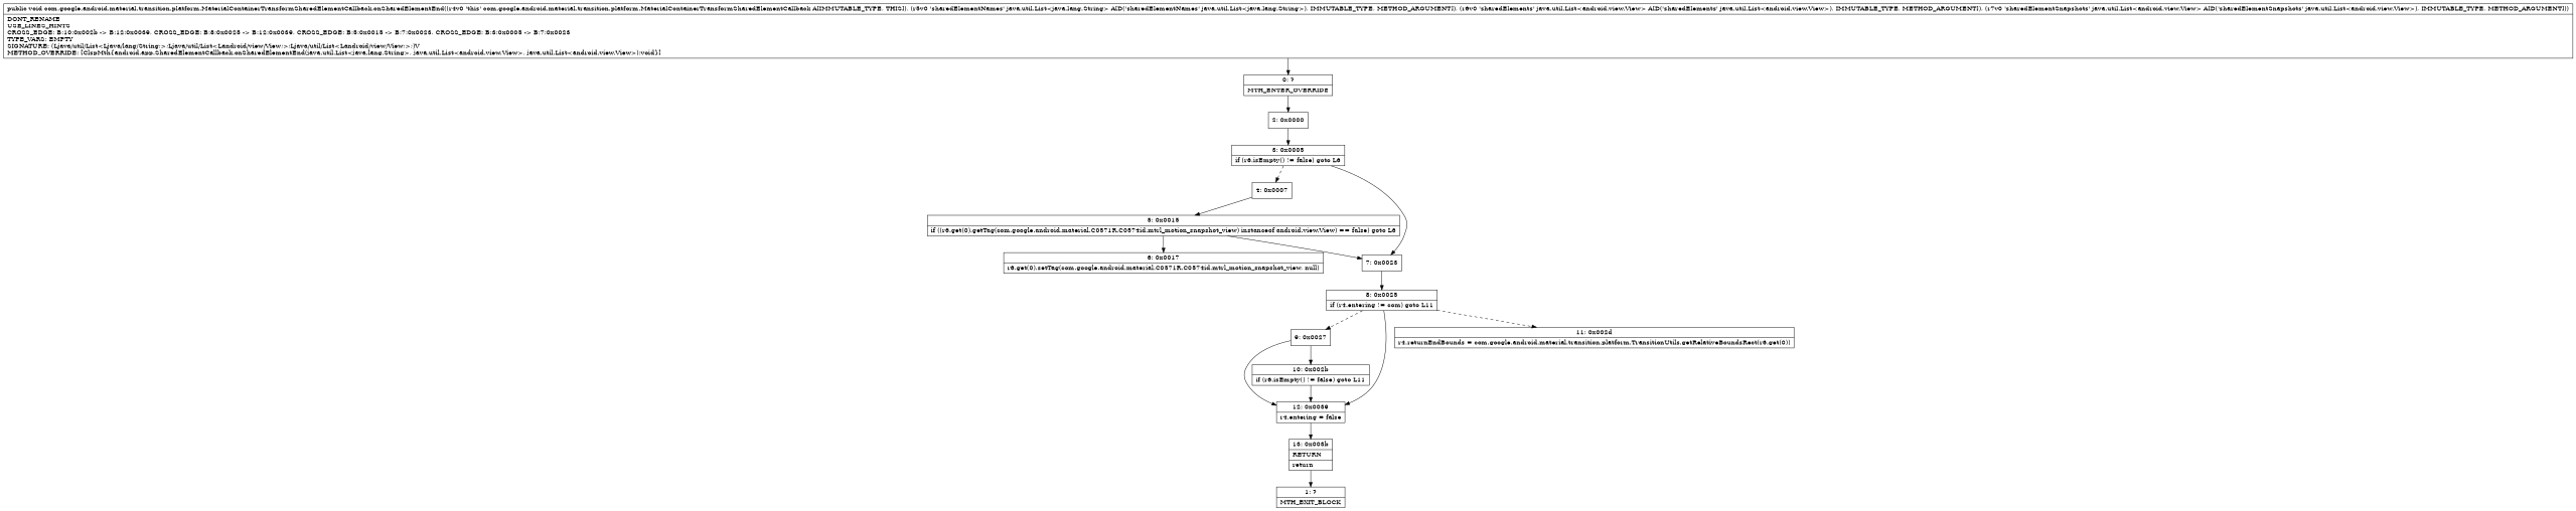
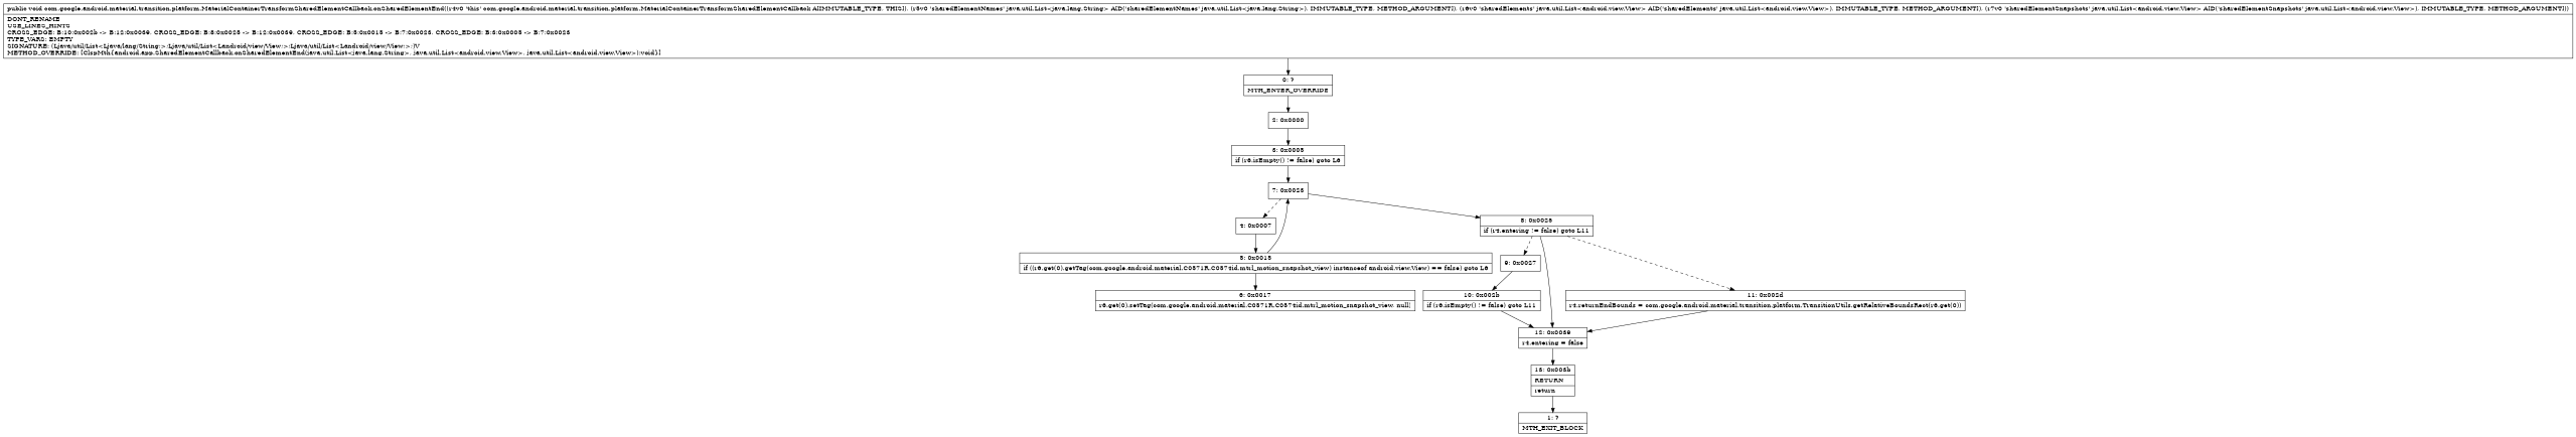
  digraph {
    node [shape=record]
    n1 [label="{0\:\ ?|MTH_ENTER_OVERRIDE\l}"]
    n2 [label="{2\:\ 0x0000}"]
    n3 [label="{3\:\ 0x0005|if (r6.isEmpty() != false) goto L6\l}"]
    n4 [label="{4\:\ 0x0007}"]
    n5 [label="{7\:\ 0x0023}"]
    n6 [label="{5\:\ 0x0015|if ((r6.get(0).getTag(com.google.android.material.C0571R.C0574id.mtrl_motion_snapshot_view) instanceof android.view.View) == false) goto L6\l}"]
-   n7 [label="{8\:\ 0x0025|if (r4.entering != com) goto L11\l}"]
+   n7 [label="{8\:\ 0x0025|if (r4.entering != false) goto L11\l}"]
    n8 [label="{6\:\ 0x0017|r6.get(0).setTag(com.google.android.material.C0571R.C0574id.mtrl_motion_snapshot_view, null)\l}"]
    n9 [label="{9\:\ 0x0027}"]
    n10 [label="{12\:\ 0x0039|r4.entering = false\l}"]
    n11 [label="{11\:\ 0x002d|r4.returnEndBounds = com.google.android.material.transition.platform.TransitionUtils.getRelativeBoundsRect(r6.get(0))\l}"]
    n12 [label="{10\:\ 0x002b|if (r6.isEmpty() != false) goto L11\l}"]
    n13 [label="{13\:\ 0x003b|RETURN\l|return\l}"]
    n14 [label="{1\:\ ?|MTH_EXIT_BLOCK\l}"]
    n15 [label="{public void com.google.android.material.transition.platform.MaterialContainerTransformSharedElementCallback.onSharedElementEnd((r4v0 'this' com.google.android.material.transition.platform.MaterialContainerTransformSharedElementCallback A[IMMUTABLE_TYPE, THIS]), (r5v0 'sharedElementNames' java.util.List\<java.lang.String\> A[D('sharedElementNames' java.util.List\<java.lang.String\>), IMMUTABLE_TYPE, METHOD_ARGUMENT]), (r6v0 'sharedElements' java.util.List\<android.view.View\> A[D('sharedElements' java.util.List\<android.view.View\>), IMMUTABLE_TYPE, METHOD_ARGUMENT]), (r7v0 'sharedElementSnapshots' java.util.List\<android.view.View\> A[D('sharedElementSnapshots' java.util.List\<android.view.View\>), IMMUTABLE_TYPE, METHOD_ARGUMENT]))  | DONT_RENAME\lUSE_LINES_HINTS\lCROSS_EDGE: B:10:0x002b \-\> B:12:0x0039, CROSS_EDGE: B:8:0x0025 \-\> B:12:0x0039, CROSS_EDGE: B:5:0x0015 \-\> B:7:0x0023, CROSS_EDGE: B:3:0x0005 \-\> B:7:0x0023\lTYPE_VARS: EMPTY\lSIGNATURE: (Ljava\/util\/List\<Ljava\/lang\/String;\>;Ljava\/util\/List\<Landroid\/view\/View;\>;Ljava\/util\/List\<Landroid\/view\/View;\>;)V\lMETHOD_OVERRIDE: [ClspMth\{android.app.SharedElementCallback.onSharedElementEnd(java.util.List\<java.lang.String\>, java.util.List\<android.view.View\>, java.util.List\<android.view.View\>):void\}]\l}"]
    n1 -> n2
    n2 -> n3
-   n3 -> n4 [style=dashed]
+   n5 -> n4 [style=dashed]
    n3 -> n5
    n4 -> n6
    n5 -> n7
    n6 -> n5
    n6 -> n8 [style=solid]
    n7 -> n9 [style=dashed]
    n7 -> n10
    n7 -> n11 [style=dashed]
    n9 -> n12
    n10 -> n13
-   n9 -> n10
+   n11 -> n10
    n12 -> n10
    n13 -> n14
    n15 -> n1
  }
